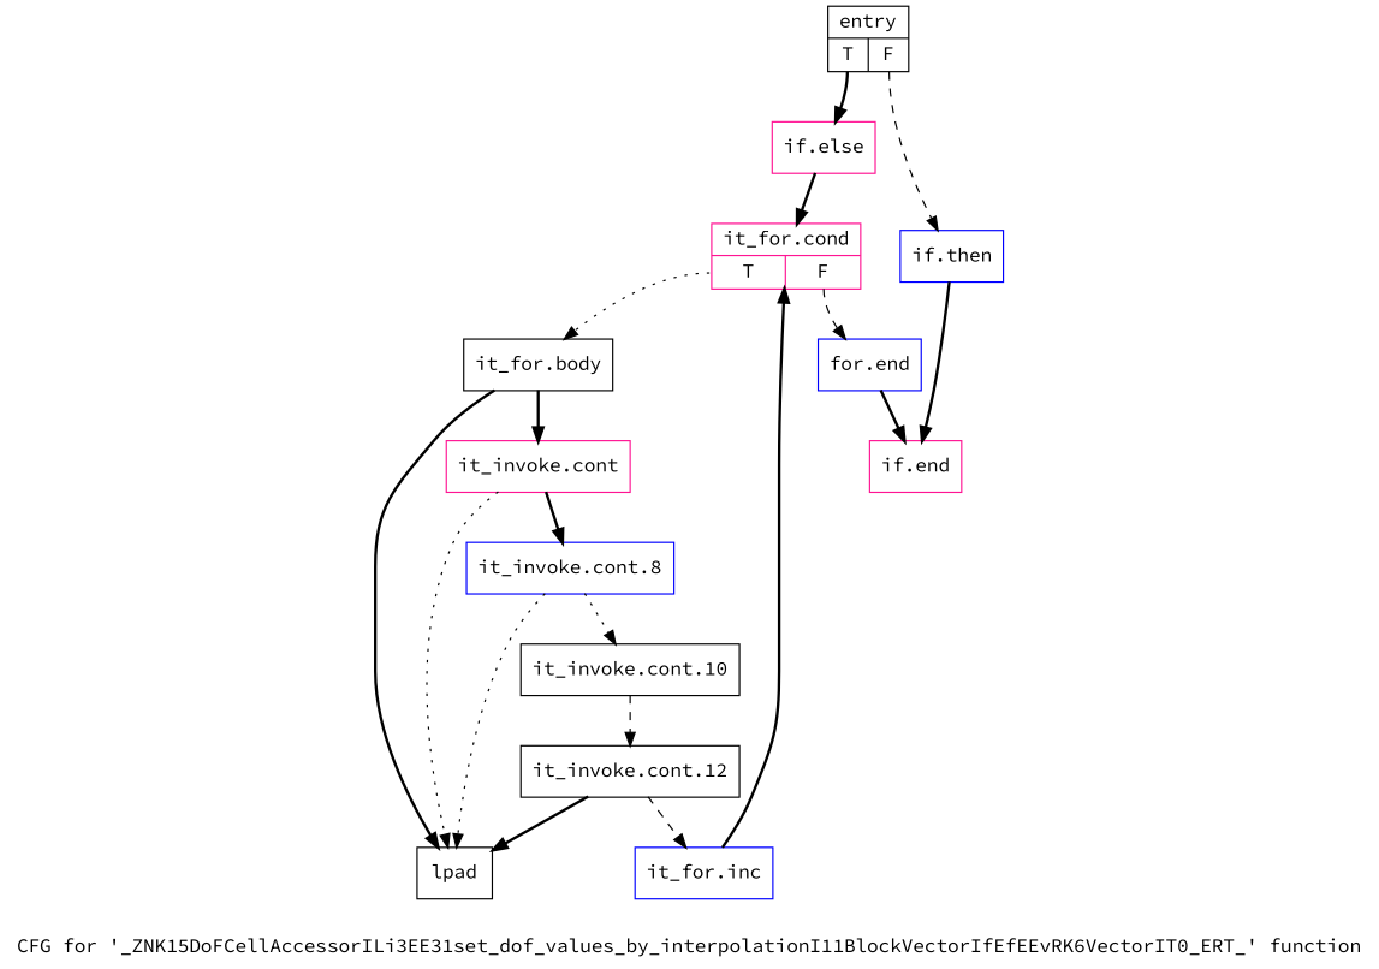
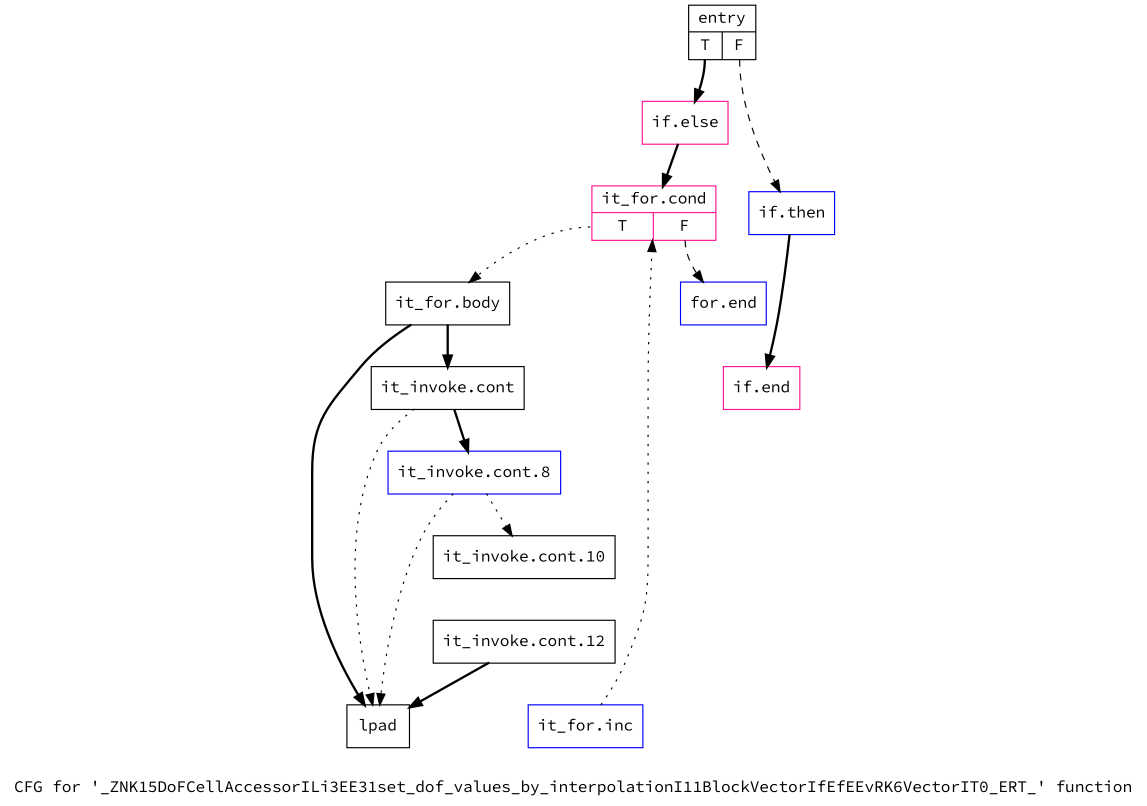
  digraph {
    fontname="Source Code Pro"
    label="CFG for '_ZNK15DoFCellAccessorILi3EE31set_dof_values_by_interpolationI11BlockVectorIfEfEEvRK6VectorIT0_ERT_' function"
    node [color=black fontname="Source Code Pro" shape=record]
    edge [fontname="Source Code Pro" style=bold]
    n1 [label="{entry|{<s0>T|<s1>F}}"]
    n2 [color=deeppink label="{if.else}"]
    n3 [color=blue label="{if.then}"]
    n4 [color=deeppink label="{it_for.cond|{<s0>T|<s1>F}}"]
    n5 [color=deeppink label="{if.end}"]
    n6 [label="{it_for.body}"]
    n7 [color=blue label="{for.end}"]
-   n8 [color=deeppink label="{it_invoke.cont}"]
+   n8 [label="{it_invoke.cont}"]
    n9 [label="{lpad}"]
    n10 [color=blue label="{it_invoke.cont.8}"]
    n11 [label="{it_invoke.cont.10}"]
    n12 [label="{it_invoke.cont.12}"]
    n13 [color=blue label="{it_for.inc}"]
    n1 -> n2 [tailport=s0]
    n1 -> n3 [style=dashed tailport=s1]
    n2 -> n4
    n3 -> n5
    n4 -> n6 [style=dotted tailport=s0]
    n4 -> n7 [style=dashed tailport=s1]
    n6 -> n8
    n6 -> n9
-   n7 -> n5
    n8 -> n9 [style=dotted]
    n8 -> n10
    n10 -> n9 [style=dotted]
    n10 -> n11 [style=dotted]
-   n11 -> n12 [style=dashed]
    n12 -> n9
-   n12 -> n13 [style=dashed]
-   n13 -> n4
+   n13 -> n4 [style=dotted]
  }
